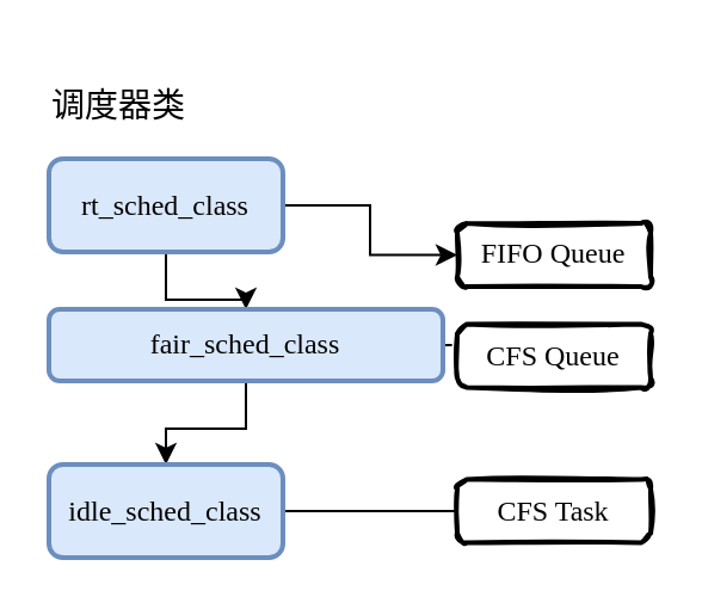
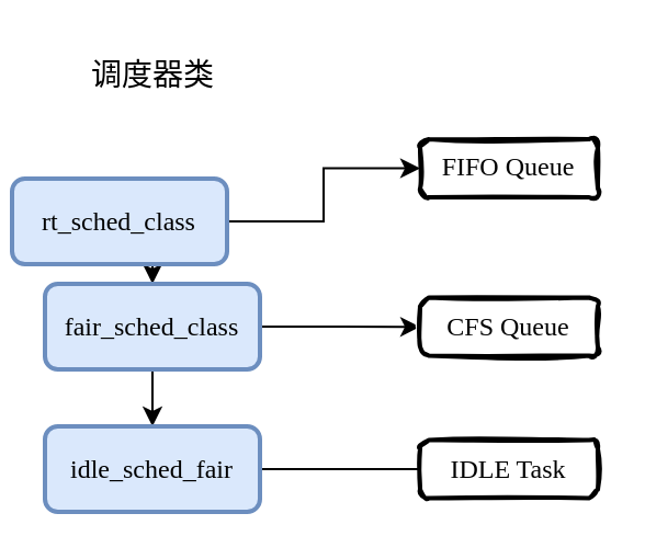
  <mxCell id="0" />
  <mxCell id="1" parent="0" />
  <mxCell id="2" style="edgeStyle=orthogonalEdgeStyle;rounded=0;orthogonalLoop=1;jettySize=auto;html=1;exitX=0.5;exitY=1;exitDx=0;exitDy=0;entryX=0.5;entryY=0;entryDx=0;entryDy=0;" edge="1" parent="1" source="4" target="7"><mxGeometry relative="1" as="geometry" /></mxCell>
  <mxCell id="3" value="" style="edgeStyle=orthogonalEdgeStyle;rounded=0;orthogonalLoop=1;jettySize=auto;html=1;" edge="1" parent="1" source="4" target="11"><mxGeometry relative="1" as="geometry" /></mxCell>
- <mxCell id="4" value="&lt;font face=&quot;Comic Sans MS&quot;&gt;rt_sched_class&lt;/font&gt;" style="rounded=1;whiteSpace=wrap;html=1;strokeWidth=2;fillWeight=4;hachureGap=8;hachureAngle=45;fillColor=#dae8fc;strokeColor=#6c8ebf;" vertex="1" parent="1"><mxGeometry x="20" y="66" width="98" height="39" as="geometry" /></mxCell>
+ <mxCell id="4" value="&lt;font face=&quot;Comic Sans MS&quot;&gt;rt_sched_class&lt;/font&gt;" style="rounded=1;whiteSpace=wrap;html=1;strokeWidth=2;fillWeight=4;hachureGap=8;hachureAngle=45;fillColor=#dae8fc;strokeColor=#6c8ebf;" vertex="1" parent="1"><mxGeometry x="5" y="81" width="98" height="39" as="geometry" /></mxCell>
  <mxCell id="5" style="edgeStyle=orthogonalEdgeStyle;rounded=0;orthogonalLoop=1;jettySize=auto;html=1;exitX=0.5;exitY=1;exitDx=0;exitDy=0;" edge="1" parent="1" source="7" target="9"><mxGeometry relative="1" as="geometry" /></mxCell>
  <mxCell id="6" style="edgeStyle=orthogonalEdgeStyle;rounded=0;orthogonalLoop=1;jettySize=auto;html=1;exitX=1;exitY=0.5;exitDx=0;exitDy=0;" edge="1" parent="1" source="7" target="12"><mxGeometry relative="1" as="geometry" /></mxCell>
- <mxCell id="7" value="&lt;font face=&quot;Comic Sans MS&quot;&gt;fair_sched_class&lt;/font&gt;" style="rounded=1;whiteSpace=wrap;html=1;strokeWidth=2;fillWeight=4;hachureGap=8;hachureAngle=45;fillColor=#dae8fc;strokeColor=#6c8ebf;" vertex="1" parent="1"><mxGeometry x="20" y="129" width="165" height="30" as="geometry" /></mxCell>
+ <mxCell id="7" value="&lt;font face=&quot;Comic Sans MS&quot;&gt;fair_sched_class&lt;/font&gt;" style="rounded=1;whiteSpace=wrap;html=1;strokeWidth=2;fillWeight=4;hachureGap=8;hachureAngle=45;fillColor=#dae8fc;strokeColor=#6c8ebf;" vertex="1" parent="1"><mxGeometry x="20" y="129" width="98" height="39" as="geometry" /></mxCell>
  <mxCell id="8" style="edgeStyle=orthogonalEdgeStyle;rounded=0;orthogonalLoop=1;jettySize=auto;html=1;exitX=1;exitY=0.5;exitDx=0;exitDy=0;entryX=0;entryY=0.5;entryDx=0;entryDy=0;endArrow=none;" edge="1" parent="1" source="9" target="13"><mxGeometry relative="1" as="geometry" /></mxCell>
- <mxCell id="9" value="&lt;font face=&quot;Comic Sans MS&quot;&gt;idle_sched_class&lt;/font&gt;" style="rounded=1;whiteSpace=wrap;html=1;strokeWidth=2;fillWeight=4;hachureGap=8;hachureAngle=45;fillColor=#dae8fc;strokeColor=#6c8ebf;" vertex="1" parent="1"><mxGeometry x="20" y="194" width="98" height="39" as="geometry" /></mxCell>
- <mxCell id="10" value="&lt;font style=&quot;font-size: 14px;&quot; face=&quot;Comic Sans MS&quot;&gt;调度器类&lt;/font&gt;" style="text;html=1;align=center;verticalAlign=middle;resizable=0;points=[];autosize=1;strokeColor=none;fillColor=none;" vertex="1" parent="1"><mxGeometry x="12" y="30" width="74" height="30" as="geometry" /></mxCell>
- <mxCell id="11" value="&lt;font face=&quot;Comic Sans MS&quot;&gt;FIFO Queue&lt;/font&gt;" style="rounded=1;whiteSpace=wrap;html=1;strokeWidth=2;fillWeight=4;hachureGap=8;hachureAngle=45;sketch=1;" vertex="1" parent="1"><mxGeometry x="191" y="93" width="81" height="26.5" as="geometry" /></mxCell>
+ <mxCell id="9" value="&lt;font face=&quot;Comic Sans MS&quot;&gt;idle_sched_fair&lt;/font&gt;" style="rounded=1;whiteSpace=wrap;html=1;strokeWidth=2;fillWeight=4;hachureGap=8;hachureAngle=45;fillColor=#dae8fc;strokeColor=#6c8ebf;" vertex="1" parent="1"><mxGeometry x="20" y="194" width="98" height="39" as="geometry" /></mxCell>
+ <mxCell id="10" value="&lt;font style=&quot;font-size: 14px;&quot; face=&quot;Comic Sans MS&quot;&gt;调度器类&lt;/font&gt;" style="text;html=1;align=center;verticalAlign=middle;resizable=0;points=[];autosize=1;strokeColor=none;fillColor=none;" vertex="1" parent="1"><mxGeometry x="32" y="20" width="74" height="30" as="geometry" /></mxCell>
+ <mxCell id="11" value="&lt;font face=&quot;Comic Sans MS&quot;&gt;FIFO Queue&lt;/font&gt;" style="rounded=1;whiteSpace=wrap;html=1;strokeWidth=2;fillWeight=4;hachureGap=8;hachureAngle=45;sketch=1;" vertex="1" parent="1"><mxGeometry x="191" y="63" width="81" height="26.5" as="geometry" /></mxCell>
  <mxCell id="12" value="&lt;font face=&quot;Comic Sans MS&quot;&gt;CFS Queue&lt;/font&gt;" style="rounded=1;whiteSpace=wrap;html=1;strokeWidth=2;fillWeight=4;hachureGap=8;hachureAngle=45;sketch=1;" vertex="1" parent="1"><mxGeometry x="191" y="135.25" width="81" height="26.5" as="geometry" /></mxCell>
- <mxCell id="13" value="&lt;font face=&quot;Comic Sans MS&quot;&gt;CFS Task&lt;/font&gt;" style="rounded=1;whiteSpace=wrap;html=1;strokeWidth=2;fillWeight=4;hachureGap=8;hachureAngle=45;sketch=1;" vertex="1" parent="1"><mxGeometry x="191" y="200.25" width="81" height="26.5" as="geometry" /></mxCell>
+ <mxCell id="13" value="&lt;font face=&quot;Comic Sans MS&quot;&gt;IDLE Task&lt;/font&gt;" style="rounded=1;whiteSpace=wrap;html=1;strokeWidth=2;fillWeight=4;hachureGap=8;hachureAngle=45;sketch=1;" vertex="1" parent="1"><mxGeometry x="191" y="200.25" width="81" height="26.5" as="geometry" /></mxCell>
